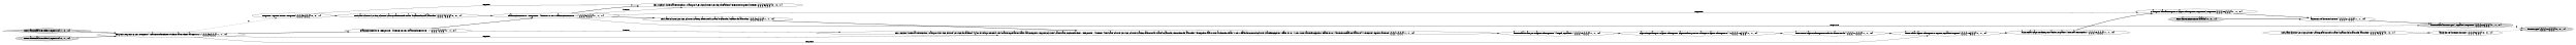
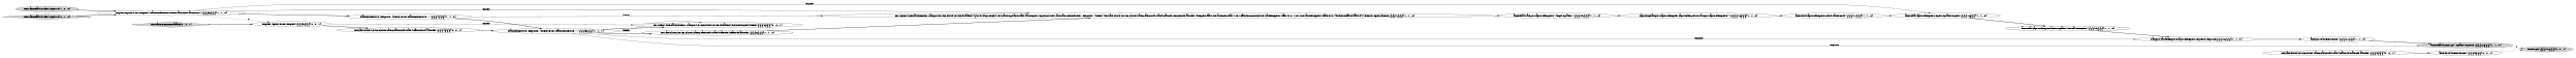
  digraph {
    rankdir=LR
    node [fillcolor=white shape=ellipse style=filled]
    edge [style=bold]
    n1 [label="assertTrue(capturedRequest.node.isMasterNode())@@@17@@@['1', '1', '0']"]
    n2 [label="assertThat(capturedRequest.request,equalTo(request))@@@18@@@['1', '1', '0']"]
    n3 [label="assertThat(capturedRequest.action,equalTo(\"internal:testAction\"))@@@19@@@['1', '1', '0']"]
-   n4 [fillcolor=lightgray label="testMasterBecomesAvailable['0', '0', '1']"]
+   n4 [fillcolor=lightgray label="testMasterBecomesAvailable['0', '0', '1']" shape=diamond]
    n5 [label="Request request = new Request()@@@3@@@['0', '0', '1']"]
    n6 [label="setState(clusterService,ClusterStateCreationUtils.state(localNode,null,allNodes))@@@4@@@['0', '0', '1']"]
    n7 [label="new Action(\"internal:testAction\",transportService,clusterService,threadPool).execute(request,listener)@@@6@@@['0', '0', '1']"]
    n8 [label="PlainActionFuture<Response> listener = new PlainActionFuture<>()@@@5@@@['1', '1', '1']"]
    n9 [fillcolor=lightgray label="assertThat(listener.get(),equalTo(response))@@@22@@@['1', '1', '0']"]
    n10 [label="transport.handleResponse(capturedRequest.requestId,response)@@@20@@@['1', '1', '0']"]
    n11 [label="setState(clusterService,ClusterStateCreationUtils.state(localNode,localNode,allNodes))@@@6@@@['1', '1', '0']"]
    n12 [label="assertTrue(listener.isDone())@@@21@@@['1', '1', '0']"]
    n13 [fillcolor=lightgray label="listener.get()@@@10@@@['0', '0', '1']"]
    n14 [label="setState(clusterService,ClusterStateCreationUtils.state(localNode,localNode,allNodes))@@@8@@@['0', '0', '1']"]
    n15 [label="assertTrue(listener.isDone())@@@9@@@['0', '0', '1']"]
-   n16 [fillcolor=lightgray label="testMasterFailoverAfterStepDown['1', '0', '0']" shape=diamond]
+   n16 [fillcolor=lightgray label="testMasterFailoverAfterStepDown['1', '0', '0']"]
    n17 [label="Request request = new Request().masterNodeTimeout(TimeValue.timeValueHours(1))@@@3@@@['1', '1', '0']"]
    n18 [label="new Action(\"internal:testAction\",transportService,clusterService,threadPool){@Override protected void masterOperation(Task task,Request request,ClusterState state,ActionListener<Response> listener){setState(clusterService,ClusterStateCreationUtils.state(localNode,remoteNode,allNodes))Exception failure = randomBoolean()? new FailedToCommitClusterStateException(\"Fake error\"): new NotMasterException(\"Fake error\")listener.onFailure(failure)}}.execute(request,listener)@@@7@@@['1', '1', '0']"]
    n19 [label="PlainActionFuture<Response> listener = new PlainActionFuture<>()@@@4@@@['1', '1', '0']"]
-   n20 [fillcolor=lightgray label="testMasterFailoverAfterStepDown['0', '1', '0']"]
+   n20 [fillcolor=lightgray label="testMasterFailoverAfterStepDown['0', '1', '0']" shape=diamond]
    n21 [label="CapturingTransport.CapturedRequest capturedRequest = transport.capturedRequests()(0(@@@16@@@['1', '1', '0']"]
    n22 [label="assertThat(transport.capturedRequests().length,equalTo(1))@@@15@@@['1', '1', '0']"]
    n1 -> n2
    n2 -> n3
    n3 -> n10
-   n4 -> n12
+   n4 -> n5
    n5 -> n6
    n5 -> n7 [label=request style=solid]
    n6 -> n8
    n8 -> n7
    n8 -> n7 [label=listener style=solid]
    n8 -> n9 [label=response style=solid]
    n8 -> n10 [label=response style=solid]
    n8 -> n11
    n9 -> n13 [label=0 style=dashed]
    n10 -> n12
    n11 -> n18
    n12 -> n9
    n14 -> n15
    n15 -> n13 [style=dashed]
    n16 -> n17
    n17 -> n2 [label=request style=solid]
    n17 -> n5 [label=0 style=dashed]
    n17 -> n18 [label=request style=solid]
    n17 -> n19
    n18 -> n22
    n19 -> n8
    n19 -> n18 [label=listener style=solid]
    n20 -> n17
    n21 -> n1
    n22 -> n21
  }
